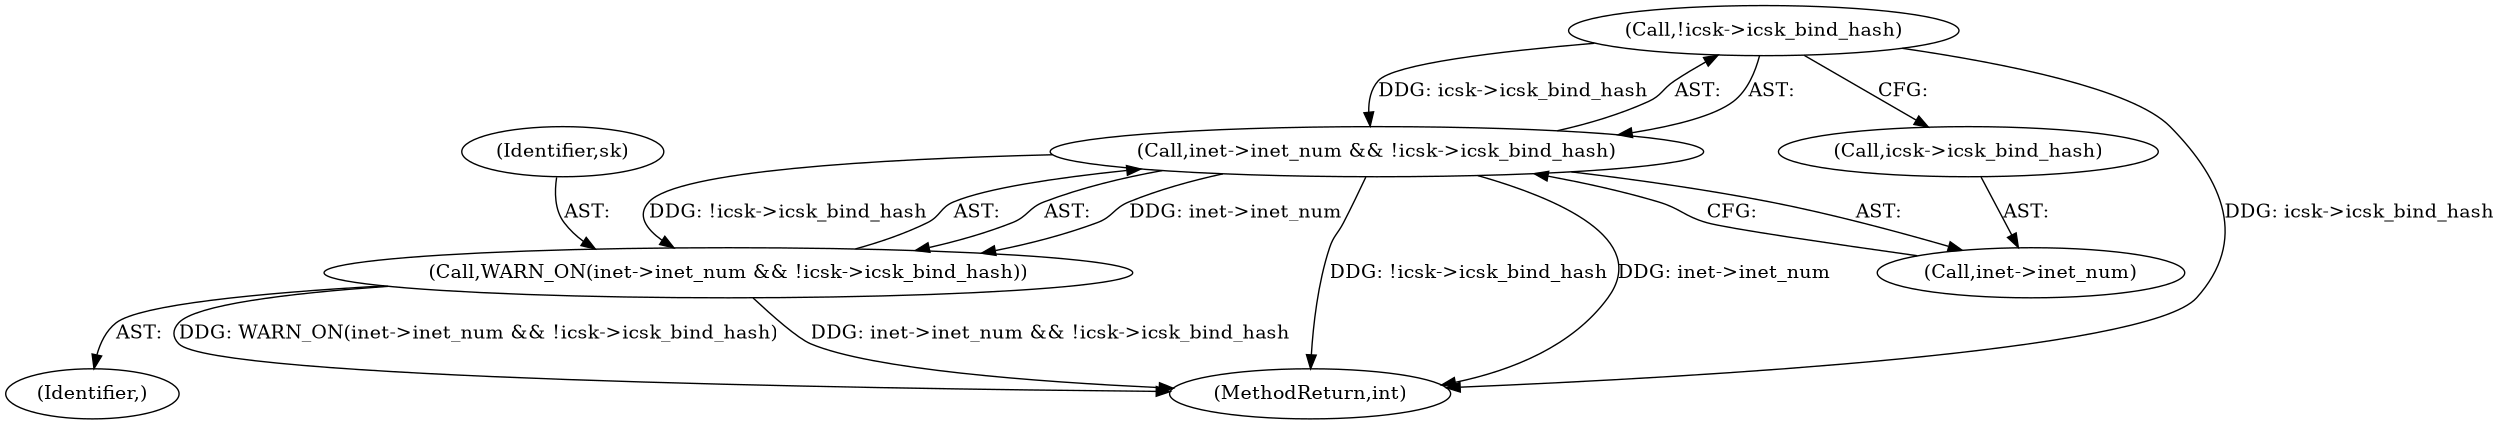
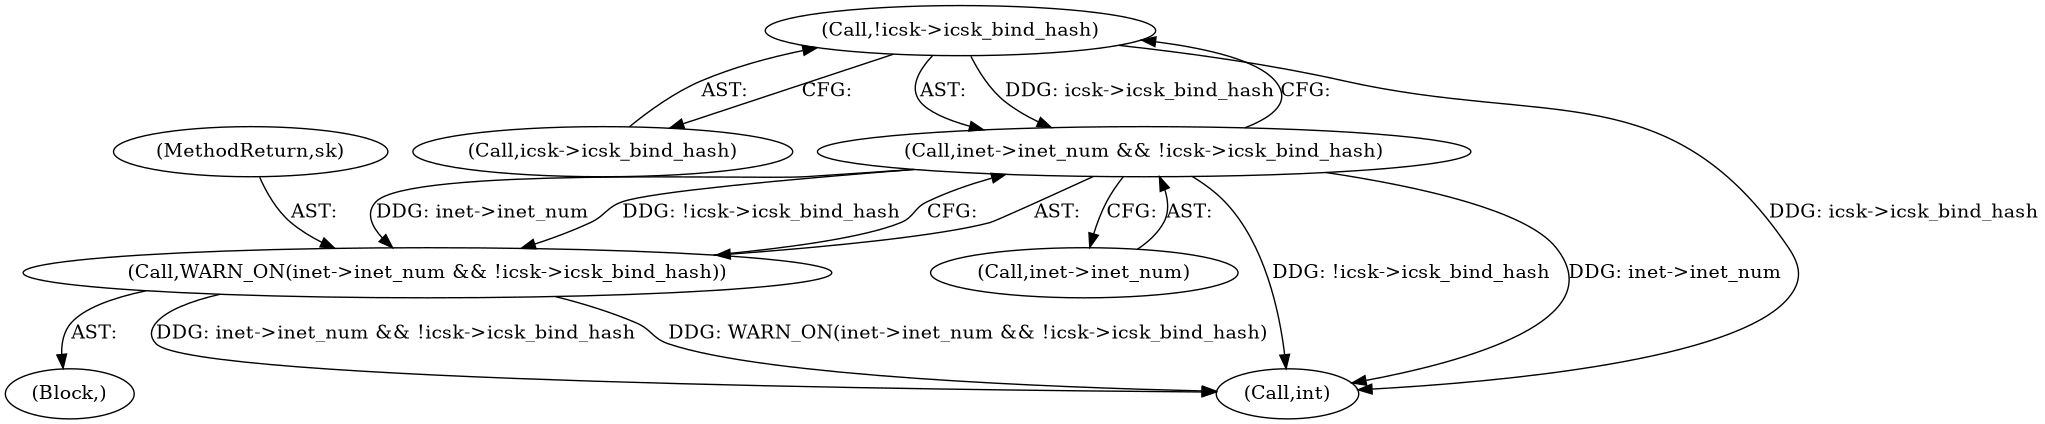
  digraph {
    n1 [label="(Call,!icsk->icsk_bind_hash)"]
    n2 [label="(Call,inet->inet_num && !icsk->icsk_bind_hash)"]
    n3 [label="(Call,icsk->icsk_bind_hash)"]
-   n4 [label="(MethodReturn,int)"]
+   n4 [label="(Call,int)"]
    n5 [label="(Call,WARN_ON(inet->inet_num && !icsk->icsk_bind_hash))"]
    n6 [label="(Call,inet->inet_num)"]
-   n7 [label="(Identifier,)"]
-   n8 [label="(Identifier,sk)"]
+   n7 [label="(Block,)"]
+   n8 [label="(MethodReturn,sk)"]
    n1 -> n2 [label="AST: "]
    n1 -> n2 [label="DDG: icsk->icsk_bind_hash"]
    n1 -> n3 [label="CFG: "]
    n1 -> n4 [label="DDG: icsk->icsk_bind_hash"]
-   n2 -> n1 [label="AST: "]
+   n2 -> n1 [label="CFG: "]
    n2 -> n4 [label="DDG: !icsk->icsk_bind_hash"]
    n2 -> n4 [label="DDG: inet->inet_num"]
    n2 -> n5 [label="AST: "]
    n2 -> n5 [label="DDG: inet->inet_num"]
    n2 -> n5 [label="DDG: !icsk->icsk_bind_hash"]
-   n2 -> n6 [label="AST: "]
-   n3 -> n6 [label="AST: "]
-   n5 -> n2 [label="AST: "]
+   n2 -> n6 [label="CFG: "]
+   n3 -> n1 [label="AST: "]
+   n5 -> n2 [label="CFG: "]
    n5 -> n4 [label="DDG: inet->inet_num && !icsk->icsk_bind_hash"]
    n5 -> n4 [label="DDG: WARN_ON(inet->inet_num && !icsk->icsk_bind_hash)"]
    n5 -> n7 [label="AST: "]
-   n6 -> n2 [label="CFG: "]
+   n6 -> n2 [label="AST: "]
    n8 -> n5 [label="AST: "]
  }
